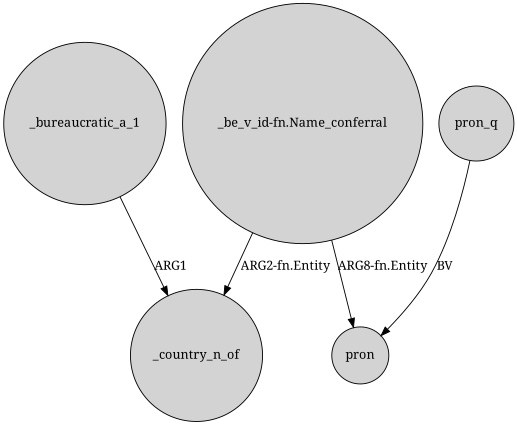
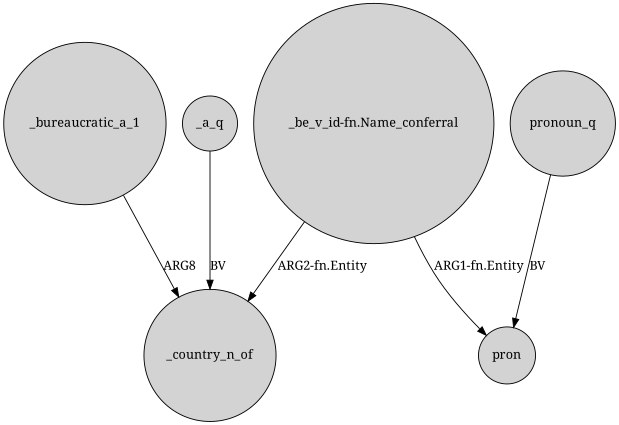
  digraph {
    fontname="Noto Serif"
    node [fontname="Noto Serif" shape=circle style=filled]
    edge [fontname="Noto Serif"]
    _bureaucratic_a_1
    _country_n_of
-   pronoun_q [label=pron_q]
+   _a_q
+   pronoun_q
    pron
    "_be_v_id-fn.Name_conferral"
-   _bureaucratic_a_1 -> _country_n_of [label=ARG1]
+   _bureaucratic_a_1 -> _country_n_of [label=ARG8]
+   _a_q -> _country_n_of [label=BV]
    pronoun_q -> pron [label=BV]
    "_be_v_id-fn.Name_conferral" -> _country_n_of [label="ARG2-fn.Entity"]
-   "_be_v_id-fn.Name_conferral" -> pron [label="ARG8-fn.Entity"]
+   "_be_v_id-fn.Name_conferral" -> pron [label="ARG1-fn.Entity"]
  }
